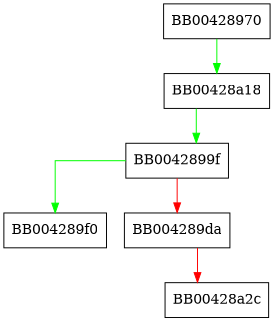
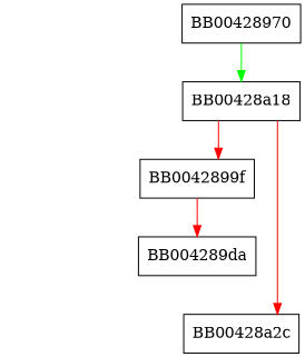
  digraph {
    splines=ortho
    node [shape=box]
    edge [color=green]
    BB00428970
    BB00428a18
    BB0042899f
    BB00428a2c
-   BB004289f0
    BB004289da
    BB00428970 -> BB00428a18
-   BB00428a18 -> BB0042899f
-   BB004289da -> BB00428a2c [color=red]
-   BB0042899f -> BB004289f0
+   BB00428a18 -> BB0042899f [color=red]
+   BB00428a18 -> BB00428a2c [color=red]
    BB0042899f -> BB004289da [color=red]
  }
